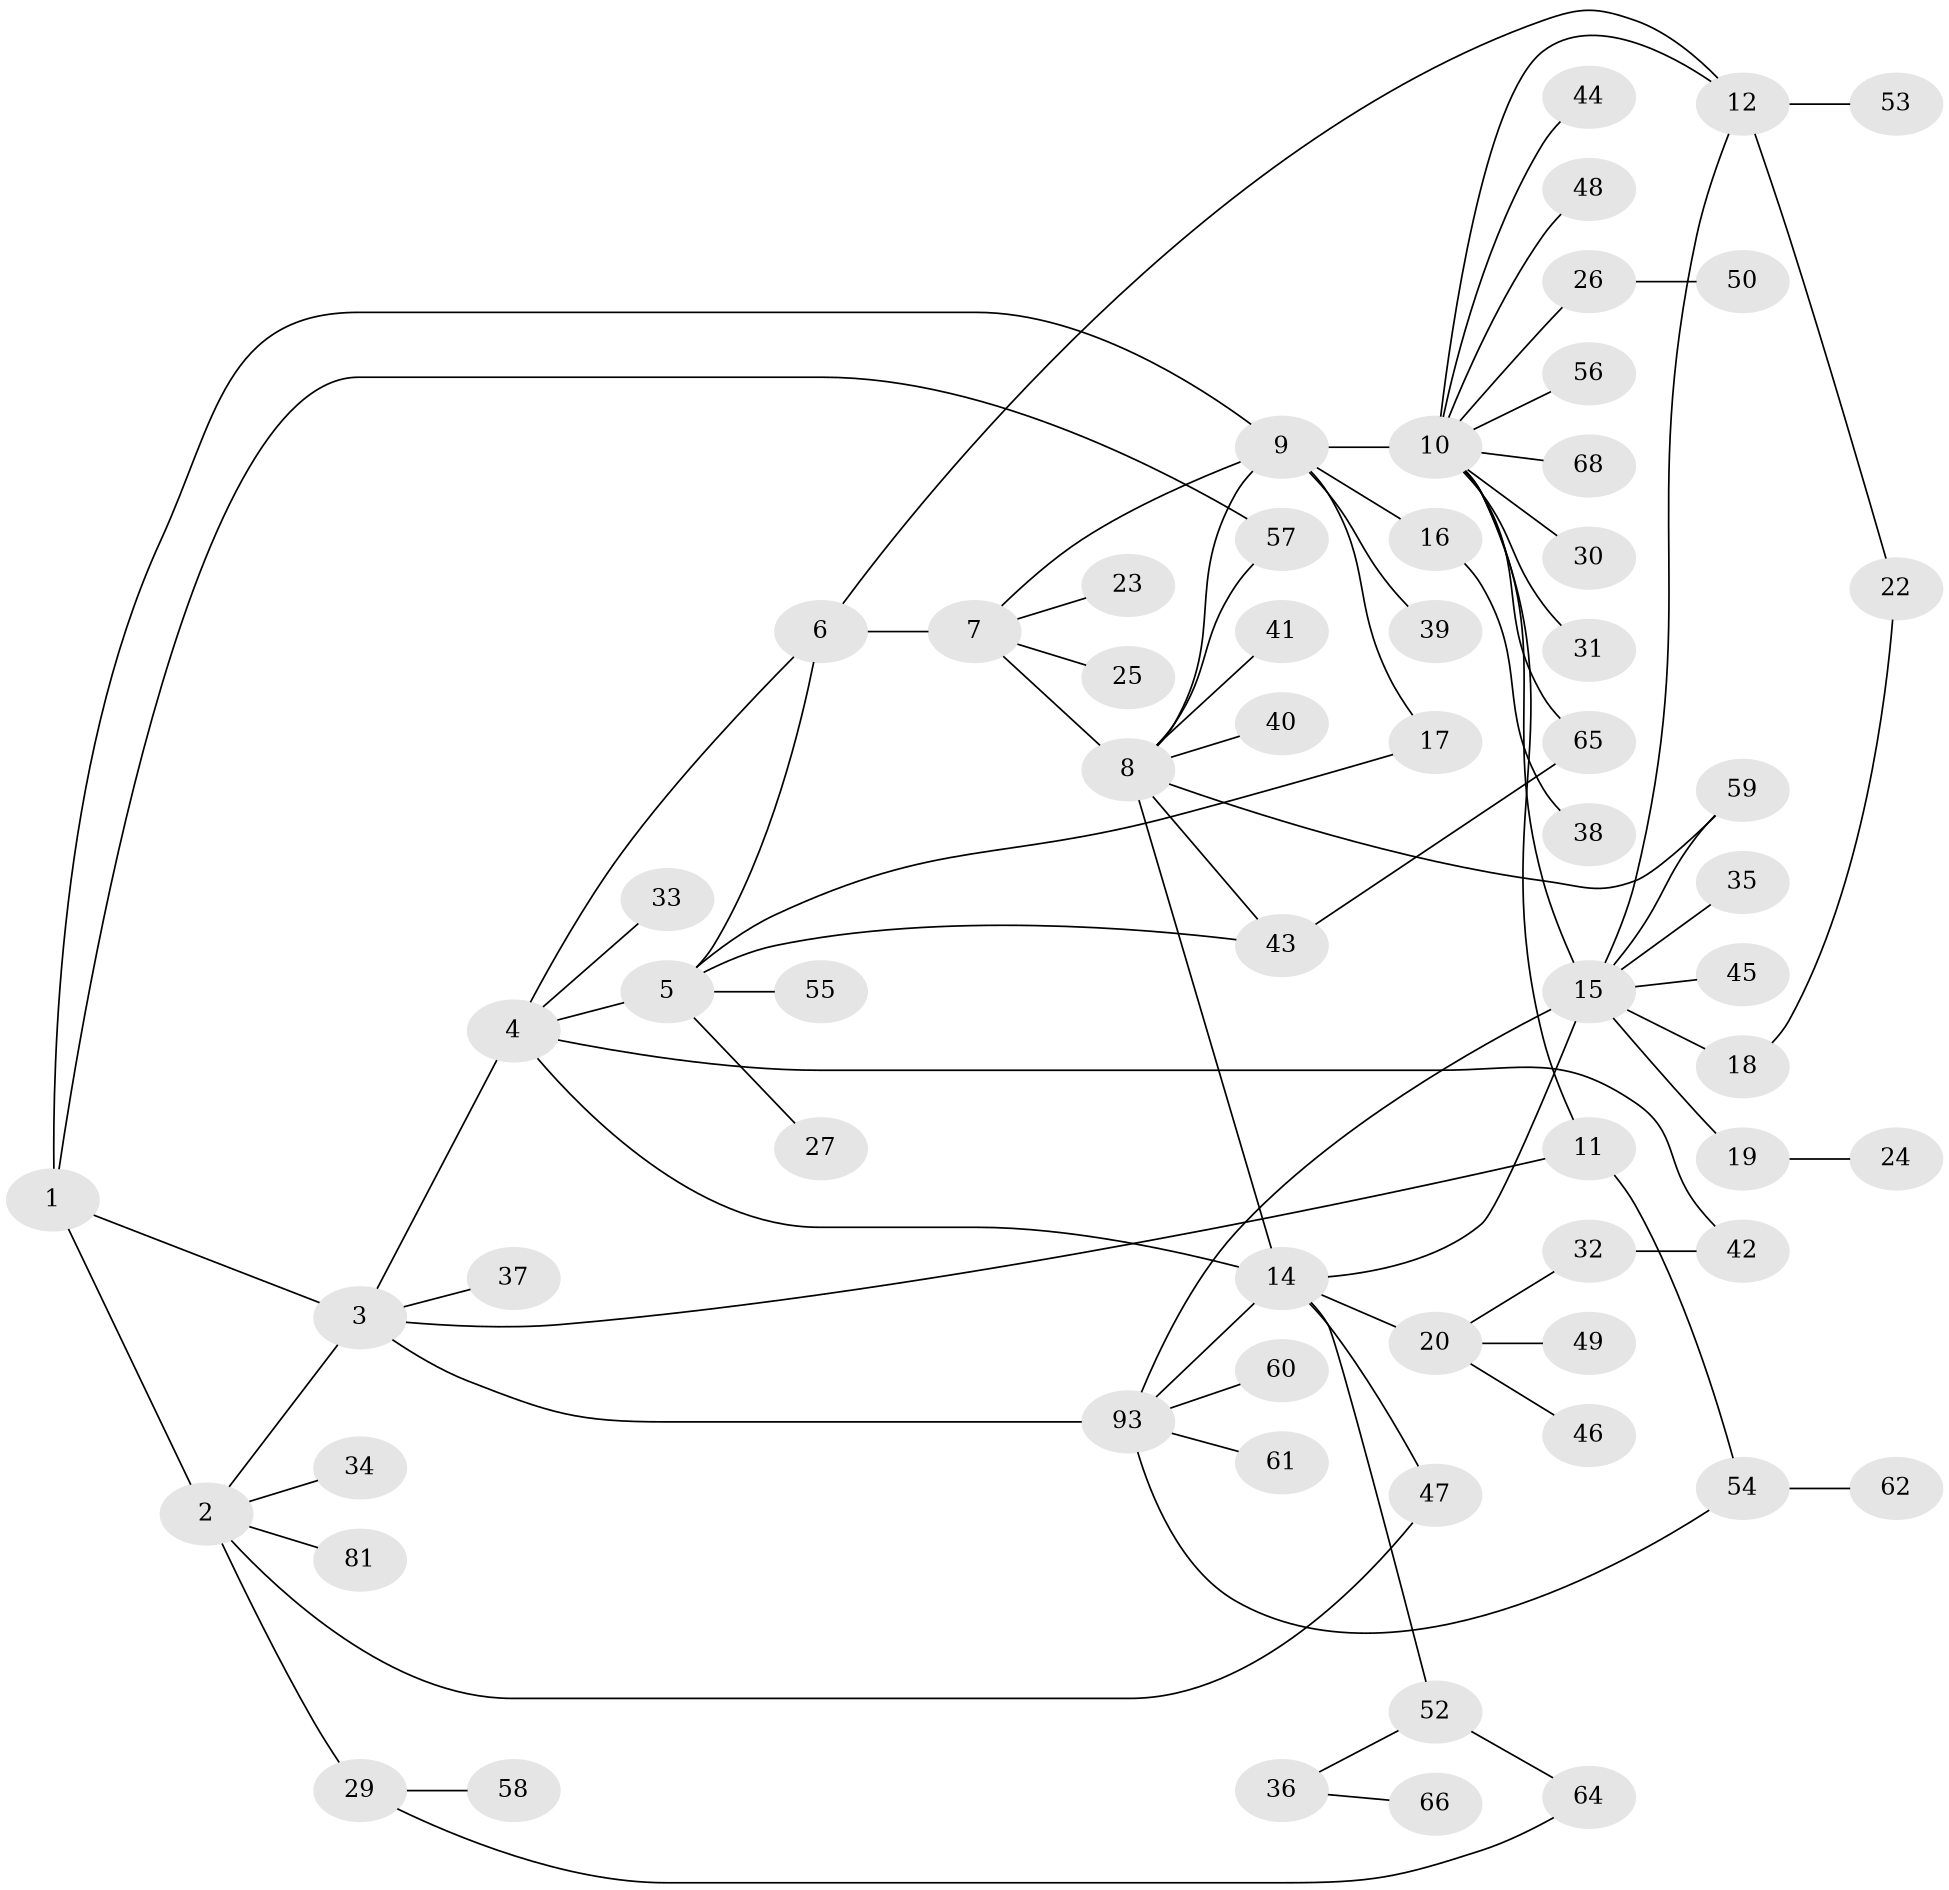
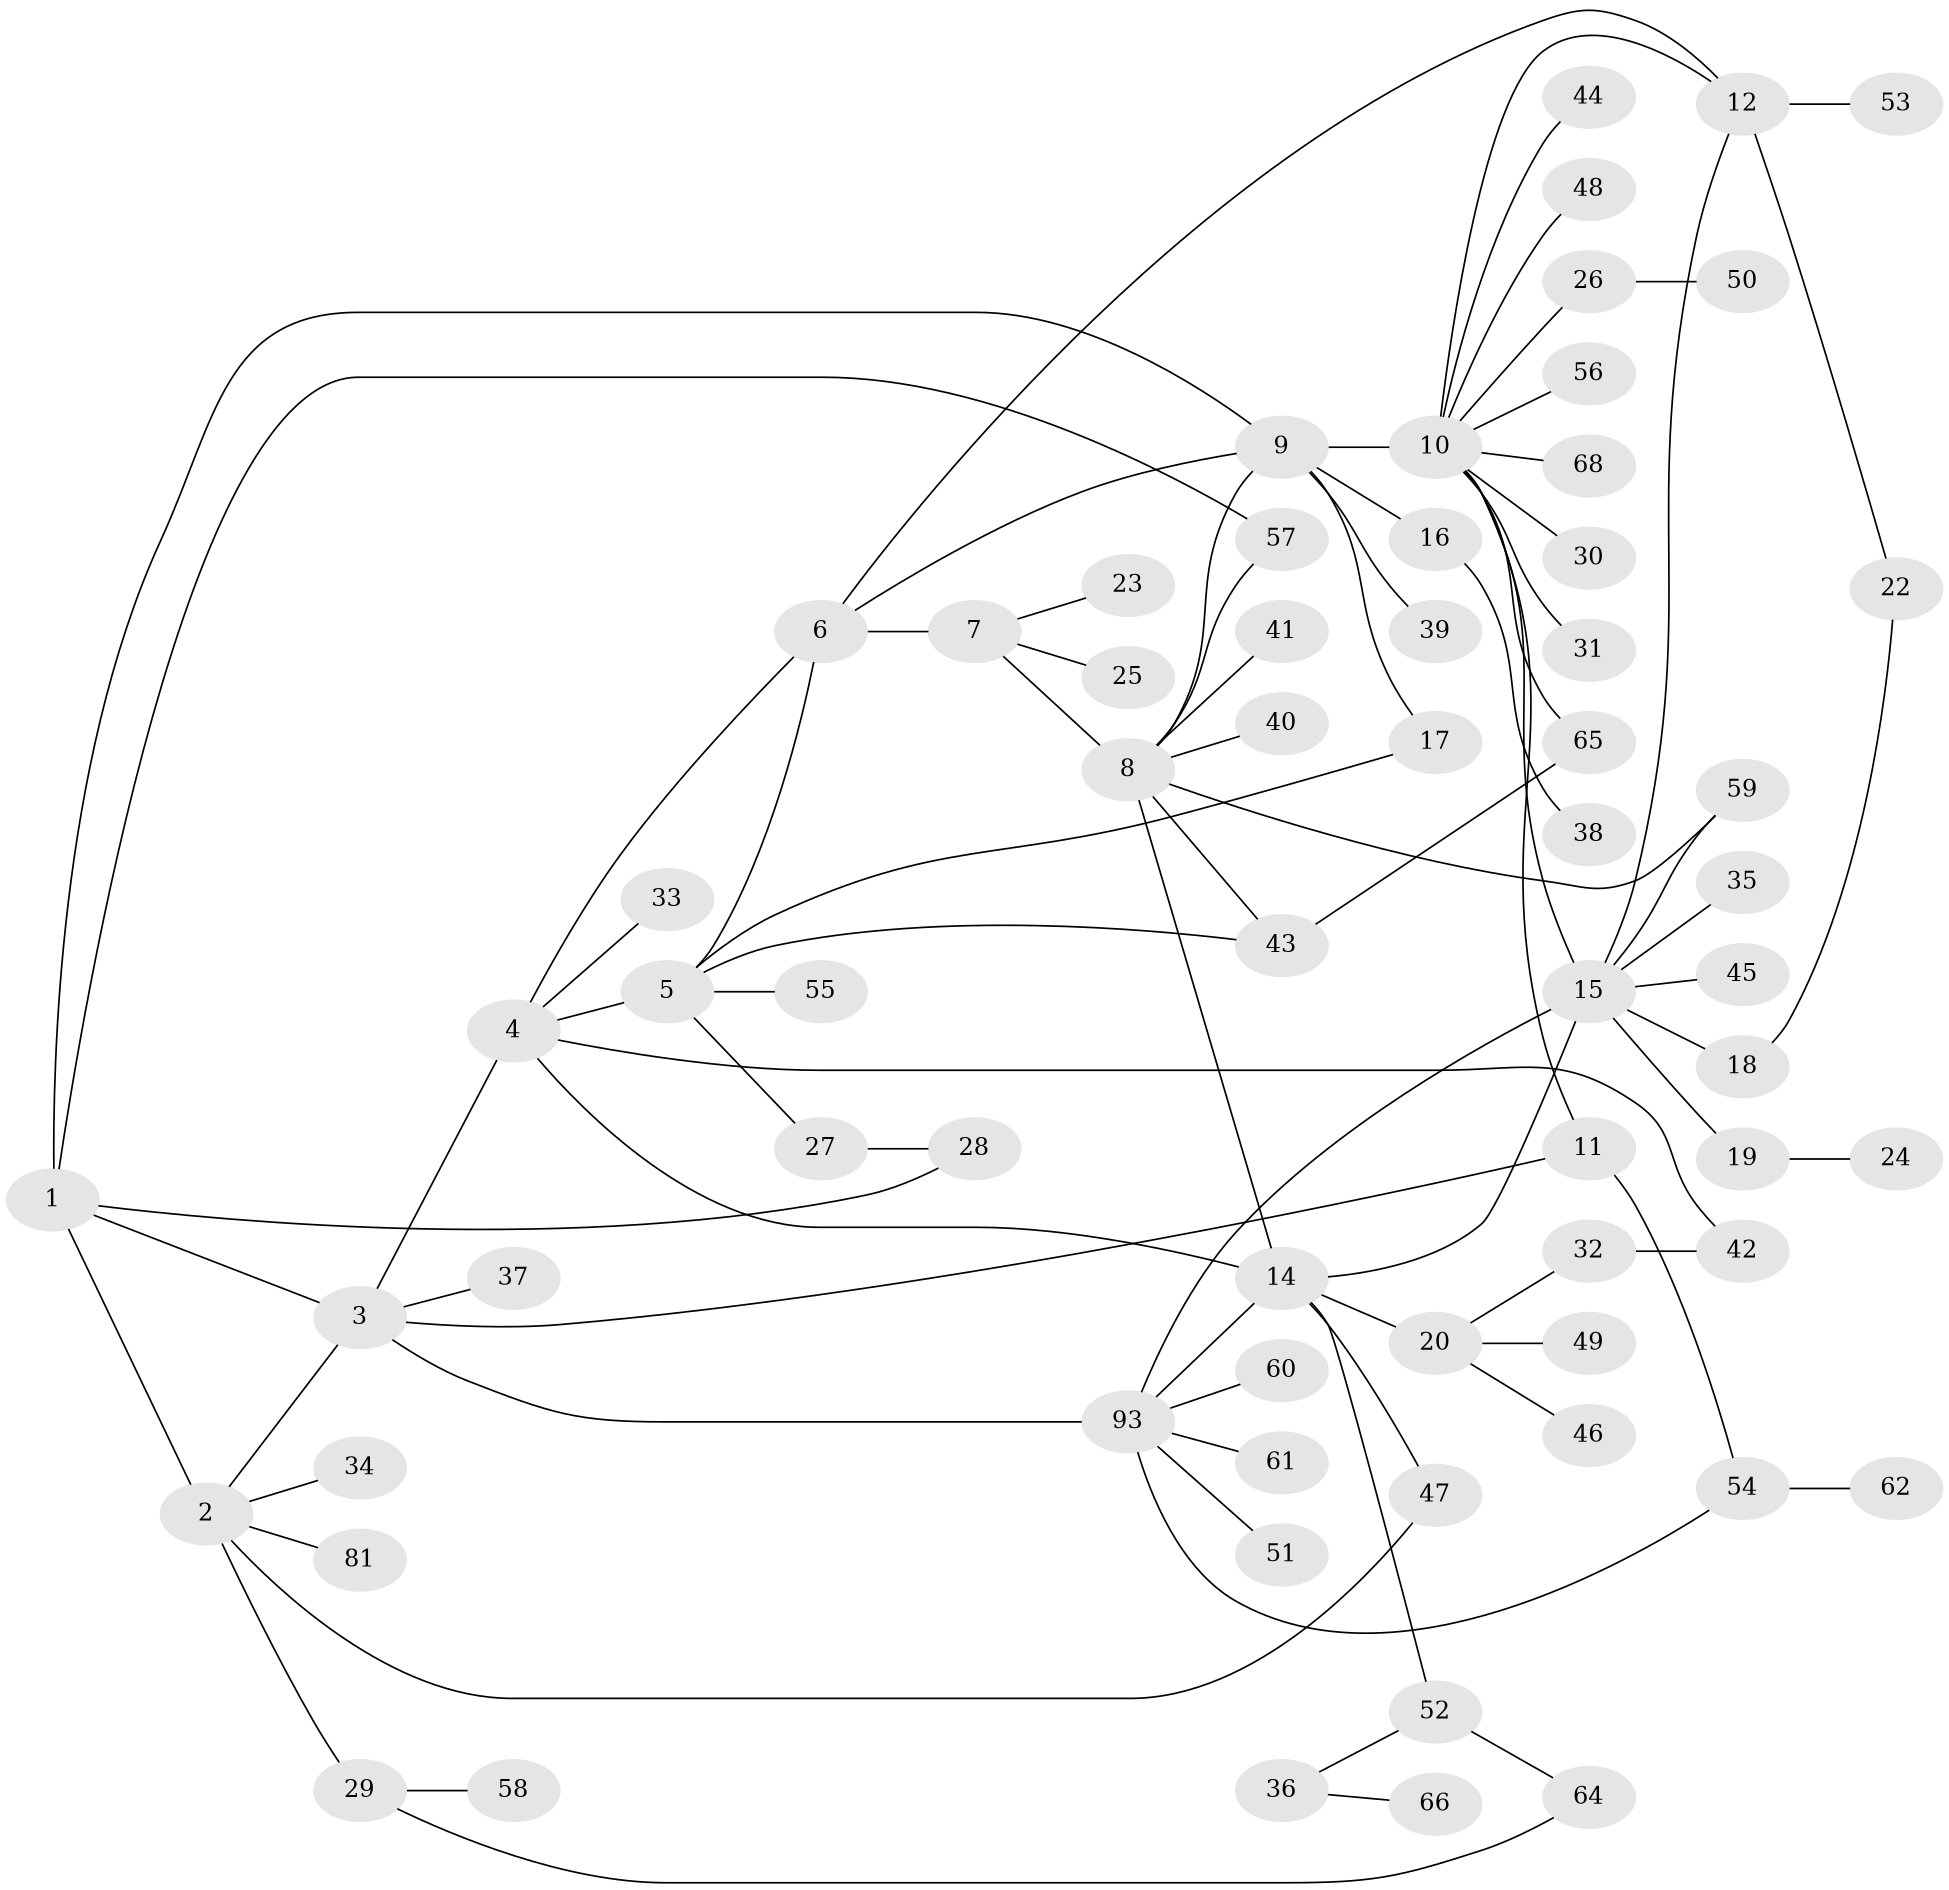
  graph {
    rankdir=LR
    node [color=gray90 style=filled]
    1
    2
    3
    9
+   28
    57
    29
    n8 [label=81]
    34
    47
    4
    11
    n13 [label=93]
    37
    17
    10
    16
    39
    58
    64
    5
    6
    14
    33
    42
    54
    15
+   51
    60
    61
    27
    43
    55
    7
    12
    20
    52
    65
    8
    23
    25
    22
    53
    40
    41
    59
    36
    66
    26
    30
    31
    44
    48
    56
    n55 [label=68]
    38
    18
    19
    35
    45
    50
    62
    32
    46
    49
    24
    1 -- 2
    1 -- 3
    1 -- 9
+   1 -- 28
    1 -- 57
    2 -- 3
    2 -- 29
    2 -- n8
    2 -- 34
    2 -- 47
    3 -- 4
    3 -- 11
    3 -- n13
    3 -- 37
    9 -- 17
    9 -- 10
    9 -- 16
    9 -- 39
    29 -- 58
    29 -- 64
    4 -- 5
    4 -- 6
    4 -- 14
    4 -- 33
    4 -- 42
    11 -- 54
    n13 -- 14
    n13 -- 54
    n13 -- 15
+   n13 -- 51
    n13 -- 60
    n13 -- 61
    10 -- 11
    10 -- 15
    10 -- 12
    10 -- 65
    10 -- 26
    10 -- 30
    10 -- 31
    10 -- 44
    10 -- 48
    10 -- 56
    10 -- n55
    16 -- 38
    5 -- 17
    5 -- 6
    5 -- 27
    5 -- 43
    5 -- 55
    6 -- 7
    6 -- 12
    14 -- 47
    14 -- 15
    14 -- 20
    14 -- 52
    54 -- 62
    15 -- 12
    15 -- 59
    15 -- 18
    15 -- 19
    15 -- 35
    15 -- 45
+   27 -- 28
    43 -- 65
-   7 -- 9
+   6 -- 9
    7 -- 8
    7 -- 23
    7 -- 25
    12 -- 22
    12 -- 53
    20 -- 32
    20 -- 46
    20 -- 49
    52 -- 64
    8 -- 9
    8 -- 57
    8 -- 14
    8 -- 43
    8 -- 40
    8 -- 41
    8 -- 59
    36 -- 52
    36 -- 66
    26 -- 50
    18 -- 22
    19 -- 24
    32 -- 42
  }
